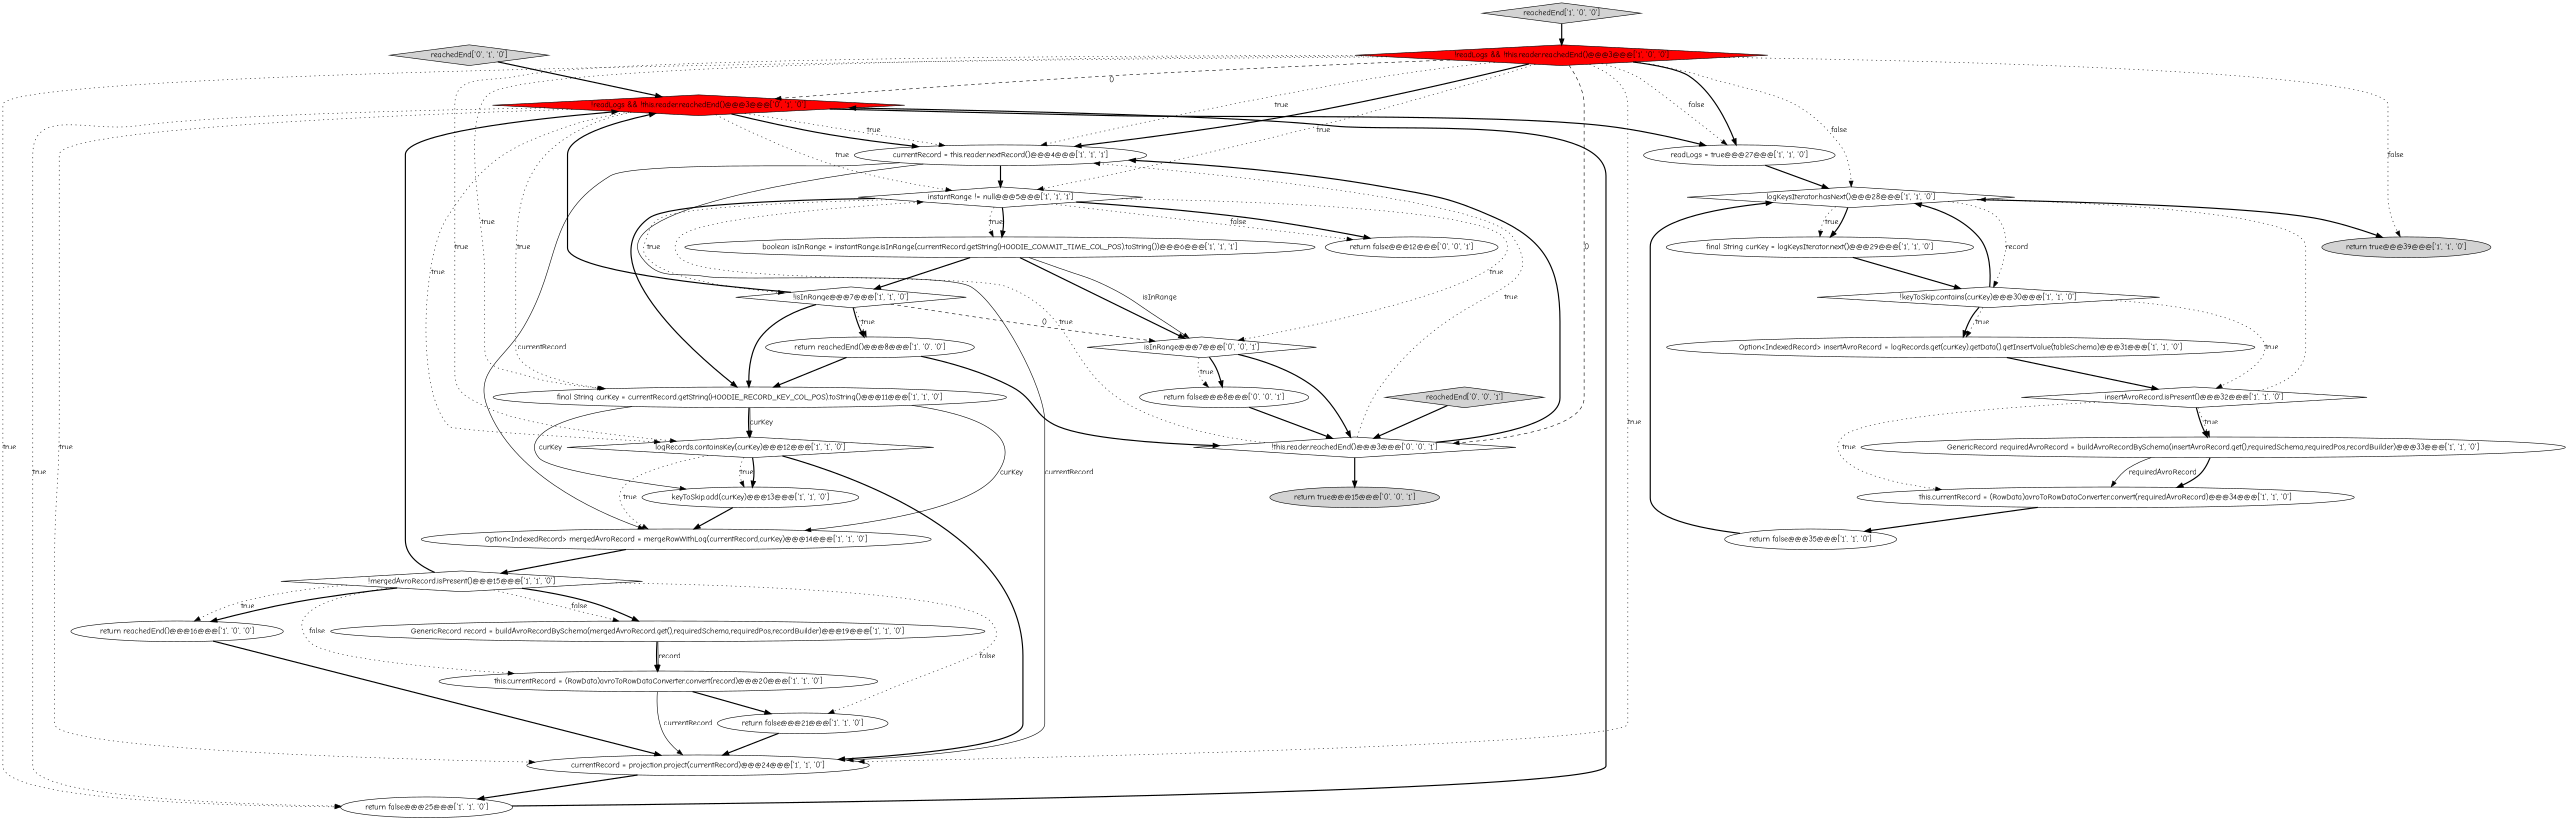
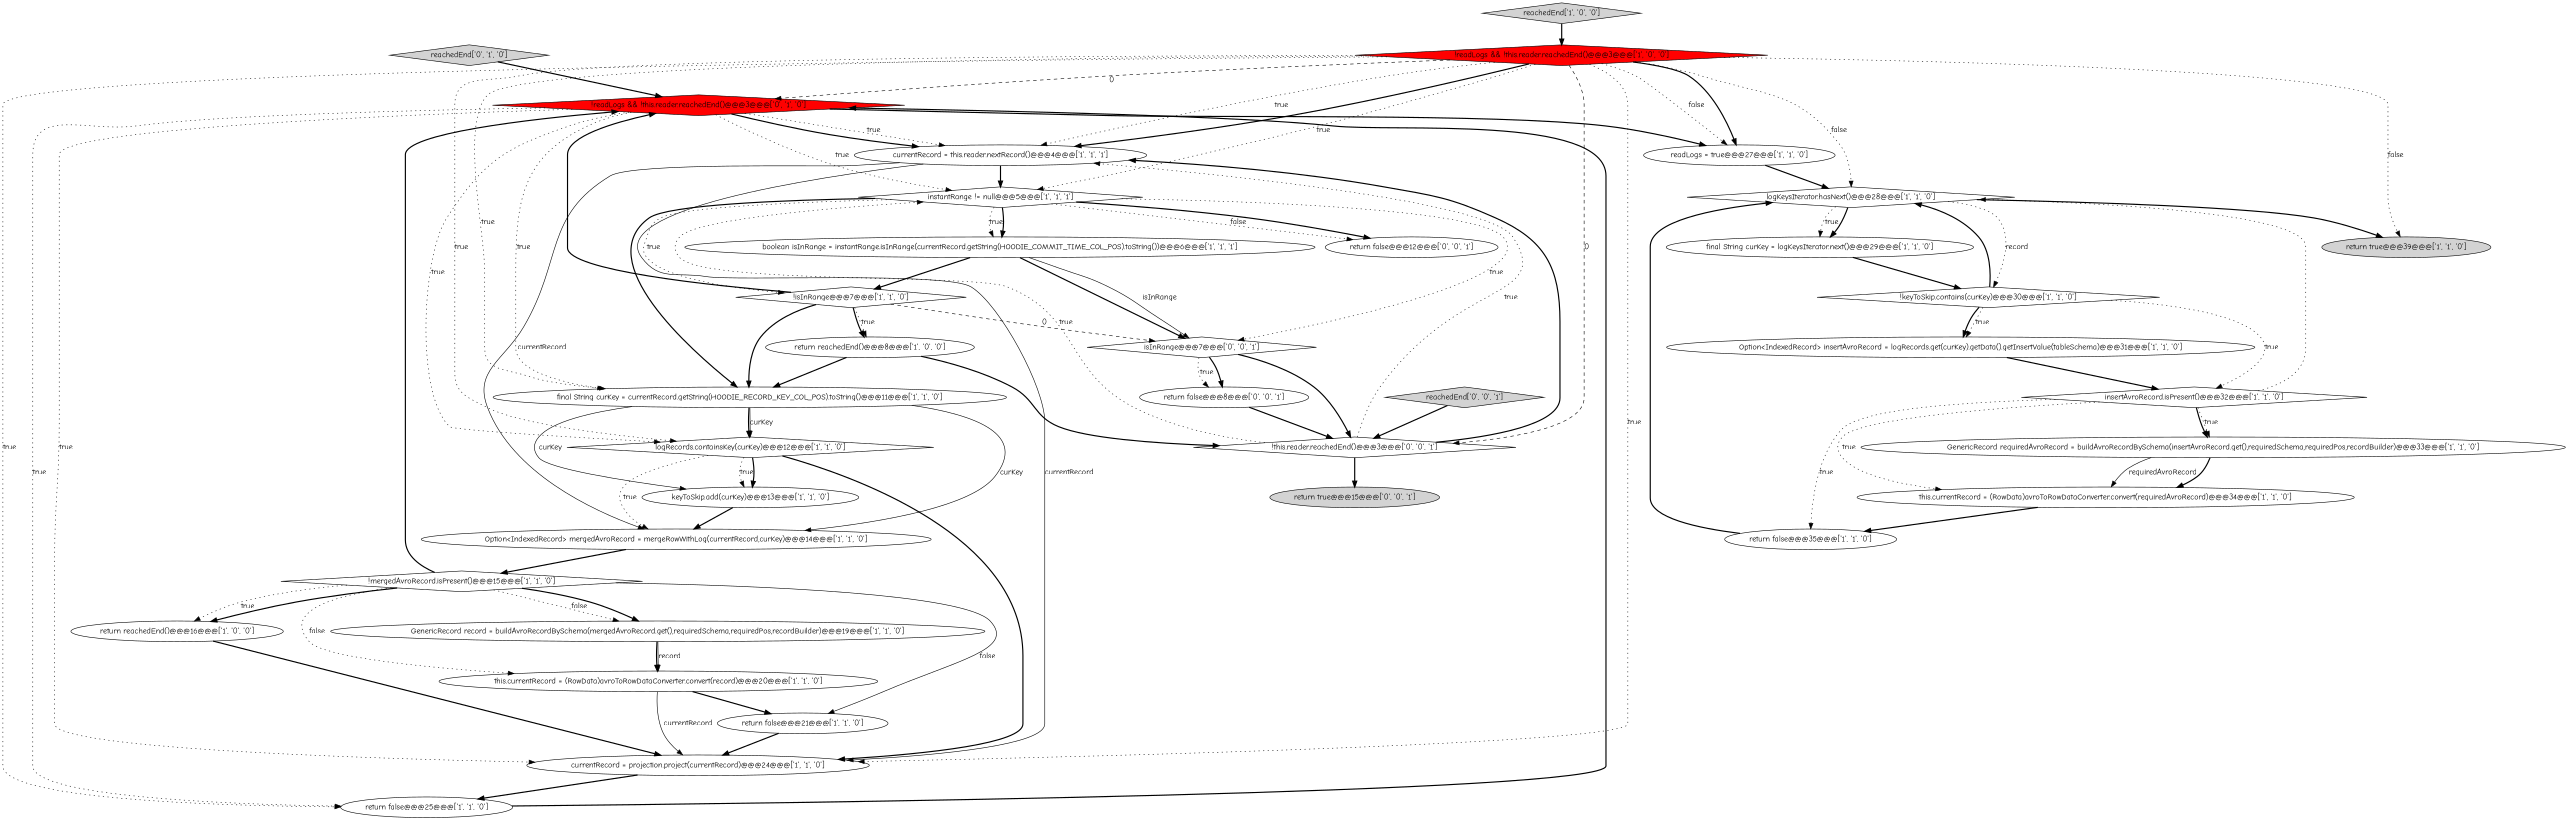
  digraph {
    fontname="Comic Neue"
    node [fillcolor=white fontname="Comic Neue" shape=ellipse style=filled]
    edge [fontname="Comic Neue" style=bold]
    n1 [fillcolor=lightgray label="reachedEnd['0', '1', '0']" shape=diamond]
    n2 [fillcolor=red label="!readLogs && !this.reader.reachedEnd()@@@3@@@['0', '1', '0']" shape=diamond]
    n3 [label="final String curKey = currentRecord.getString(HOODIE_RECORD_KEY_COL_POS).toString()@@@11@@@['1', '1', '0']"]
    n4 [label="currentRecord = projection.project(currentRecord)@@@24@@@['1', '1', '0']"]
    n5 [label="logRecords.containsKey(curKey)@@@12@@@['1', '1', '0']" shape=diamond]
    n6 [label="return false@@@25@@@['1', '1', '0']"]
    n7 [label="currentRecord = this.reader.nextRecord()@@@4@@@['1', '1', '1']"]
    n8 [label="instantRange != null@@@5@@@['1', '1', '1']" shape=diamond]
    n9 [label="readLogs = true@@@27@@@['1', '1', '0']"]
    n10 [label="!isInRange@@@7@@@['1', '1', '0']" shape=diamond]
    n11 [label="isInRange@@@7@@@['0', '0', '1']" shape=diamond]
    n12 [label="return reachedEnd()@@@8@@@['1', '0', '0']"]
    n13 [label="!this.reader.reachedEnd()@@@3@@@['0', '0', '1']" shape=diamond]
    n14 [label="return false@@@8@@@['0', '0', '1']"]
    n15 [label="Option<IndexedRecord> mergedAvroRecord = mergeRowWithLog(currentRecord,curKey)@@@14@@@['1', '1', '0']"]
    n16 [label="keyToSkip.add(curKey)@@@13@@@['1', '1', '0']"]
    n17 [label="return reachedEnd()@@@16@@@['1', '0', '0']"]
    n18 [label="GenericRecord requiredAvroRecord = buildAvroRecordBySchema(insertAvroRecord.get(),requiredSchema,requiredPos,recordBuilder)@@@33@@@['1', '1', '0']"]
    n19 [label="this.currentRecord = (RowData)avroToRowDataConverter.convert(requiredAvroRecord)@@@34@@@['1', '1', '0']"]
    n20 [label="return false@@@35@@@['1', '1', '0']"]
    n21 [label="insertAvroRecord.isPresent()@@@32@@@['1', '1', '0']" shape=diamond]
    n22 [label="logKeysIterator.hasNext()@@@28@@@['1', '1', '0']" shape=diamond]
    n23 [label="!keyToSkip.contains(curKey)@@@30@@@['1', '1', '0']" shape=diamond]
    n24 [label="final String curKey = logKeysIterator.next()@@@29@@@['1', '1', '0']"]
    n25 [fillcolor=lightgray label="return true@@@39@@@['1', '1', '0']"]
    n26 [fillcolor=lightgray label="return true@@@15@@@['0', '0', '1']"]
    n27 [label="return false@@@12@@@['0', '0', '1']"]
    n28 [label="!mergedAvroRecord.isPresent()@@@15@@@['1', '1', '0']" shape=diamond]
    n29 [label="GenericRecord record = buildAvroRecordBySchema(mergedAvroRecord.get(),requiredSchema,requiredPos,recordBuilder)@@@19@@@['1', '1', '0']"]
    n30 [label="return false@@@21@@@['1', '1', '0']"]
    n31 [label="this.currentRecord = (RowData)avroToRowDataConverter.convert(record)@@@20@@@['1', '1', '0']"]
    n32 [label="boolean isInRange = instantRange.isInRange(currentRecord.getString(HOODIE_COMMIT_TIME_COL_POS).toString())@@@6@@@['1', '1', '1']"]
    n33 [label="Option<IndexedRecord> insertAvroRecord = logRecords.get(curKey).getData().getInsertValue(tableSchema)@@@31@@@['1', '1', '0']"]
    n34 [fillcolor=lightgray label="reachedEnd['0', '0', '1']" shape=diamond]
    n35 [fillcolor=lightgray label="reachedEnd['1', '0', '0']" shape=diamond]
    n36 [fillcolor=red label="!readLogs && !this.reader.reachedEnd()@@@3@@@['1', '0', '0']" shape=diamond]
    n1 -> n2
    n2 -> n3 [label=true style=dotted]
    n2 -> n4 [label=true style=dotted]
    n2 -> n5 [label=true style=dotted]
    n2 -> n6 [label=true style=dotted]
    n2 -> n7 [label=true style=dotted]
    n2 -> n7
    n2 -> n8 [label=true style=dotted]
    n2 -> n9
    n3 -> n5
    n3 -> n5 [label=curKey style=solid]
    n3 -> n15 [label=curKey style=solid]
    n3 -> n16 [label=curKey style=solid]
    n4 -> n6
    n5 -> n4
    n5 -> n15 [label=true style=dotted]
    n5 -> n16 [label=true style=dotted]
    n5 -> n16
    n6 -> n2
    n7 -> n4 [label=currentRecord style=solid]
    n7 -> n8
    n7 -> n15 [label=currentRecord style=solid]
    n8 -> n3
    n8 -> n10 [label=true style=dotted]
    n8 -> n11 [label=true style=dotted]
    n8 -> n27 [label=false style=dotted]
    n8 -> n27
    n8 -> n32 [label=true style=dotted]
    n8 -> n32
    n9 -> n22
    n10 -> n2
    n10 -> n3
    n10 -> n11 [label=0 style=dashed]
    n10 -> n12
    n10 -> n12 [label=true style=dotted]
    n11 -> n13
    n11 -> n14
    n11 -> n14 [label=true style=dotted]
    n12 -> n3
    n12 -> n13
    n13 -> n7 [label=true style=dotted]
    n13 -> n7
    n13 -> n8 [label=true style=dotted]
    n13 -> n26
    n14 -> n13
    n15 -> n28
    n16 -> n15
    n17 -> n4
    n18 -> n19 [label=requiredAvroRecord style=solid]
    n18 -> n19
    n19 -> n20
    n20 -> n22
    n21 -> n18 [label=true style=dotted]
    n21 -> n18
    n21 -> n19 [label=true style=dotted]
+   n21 -> n20 [label=true style=dotted]
    n21 -> n22 [style=dotted]
    n22 -> n23 [label=record style=dotted]
    n22 -> n24 [label=true style=dotted]
    n22 -> n24
    n22 -> n25
    n23 -> n21 [label=true style=dotted]
    n23 -> n22
    n23 -> n33 [label=true style=dotted]
    n23 -> n33
    n24 -> n23
    n28 -> n2
    n28 -> n17
    n28 -> n17 [label=true style=dotted]
    n28 -> n29 [label=false style=dotted]
    n28 -> n29
-   n28 -> n30 [label=false style=dotted]
+   n28 -> n30 [label=false style=solid]
    n28 -> n31 [label=false style=dotted]
    n29 -> n31
    n29 -> n31 [label=record style=solid]
    n30 -> n4
    n31 -> n4 [label=currentRecord style=solid]
    n31 -> n30
    n32 -> n10
    n32 -> n11
    n32 -> n11 [label=isInRange style=solid]
    n33 -> n21
    n34 -> n13
    n35 -> n36
    n36 -> n2 [label=0 style=dashed]
    n36 -> n3 [label=true style=dotted]
    n36 -> n4 [label=true style=dotted]
    n36 -> n5 [label=true style=dotted]
    n36 -> n6 [label=true style=dotted]
    n36 -> n7 [label=true style=dotted]
    n36 -> n7
    n36 -> n8 [label=true style=dotted]
    n36 -> n9
    n36 -> n9 [label=false style=dotted]
    n36 -> n13 [label=0 style=dashed]
    n36 -> n22 [label=false style=dotted]
    n36 -> n25 [label=false style=dotted]
  }
